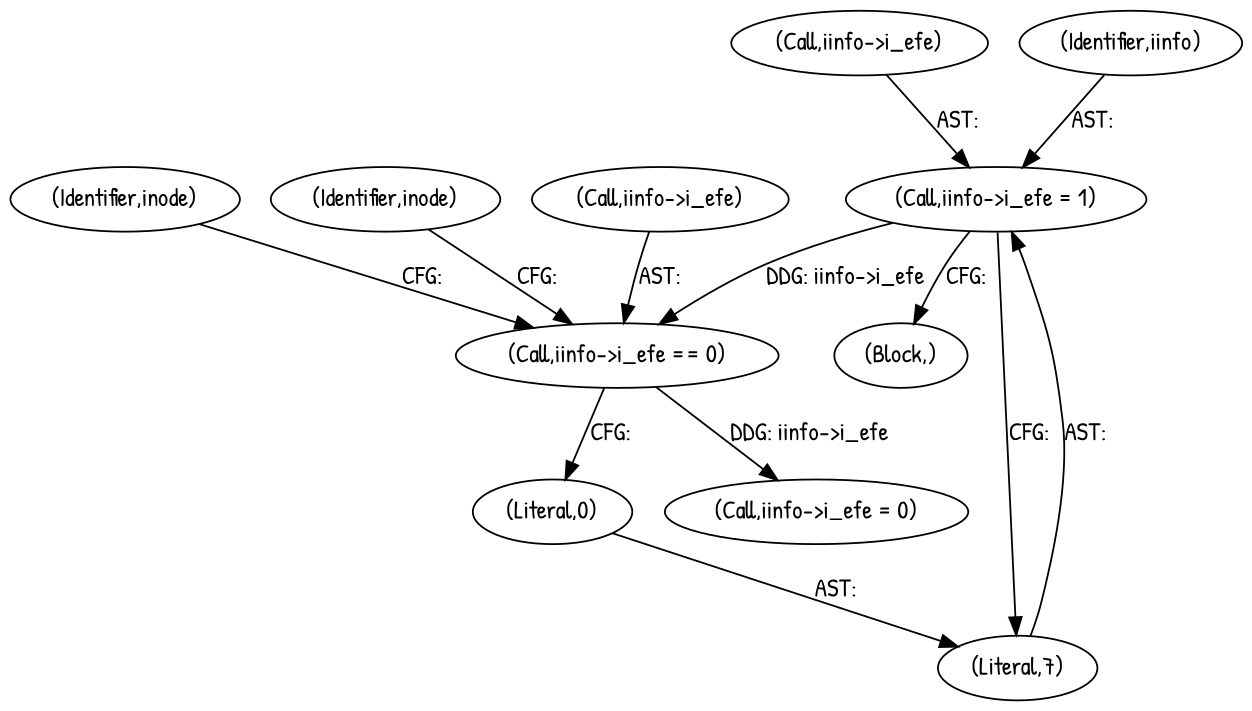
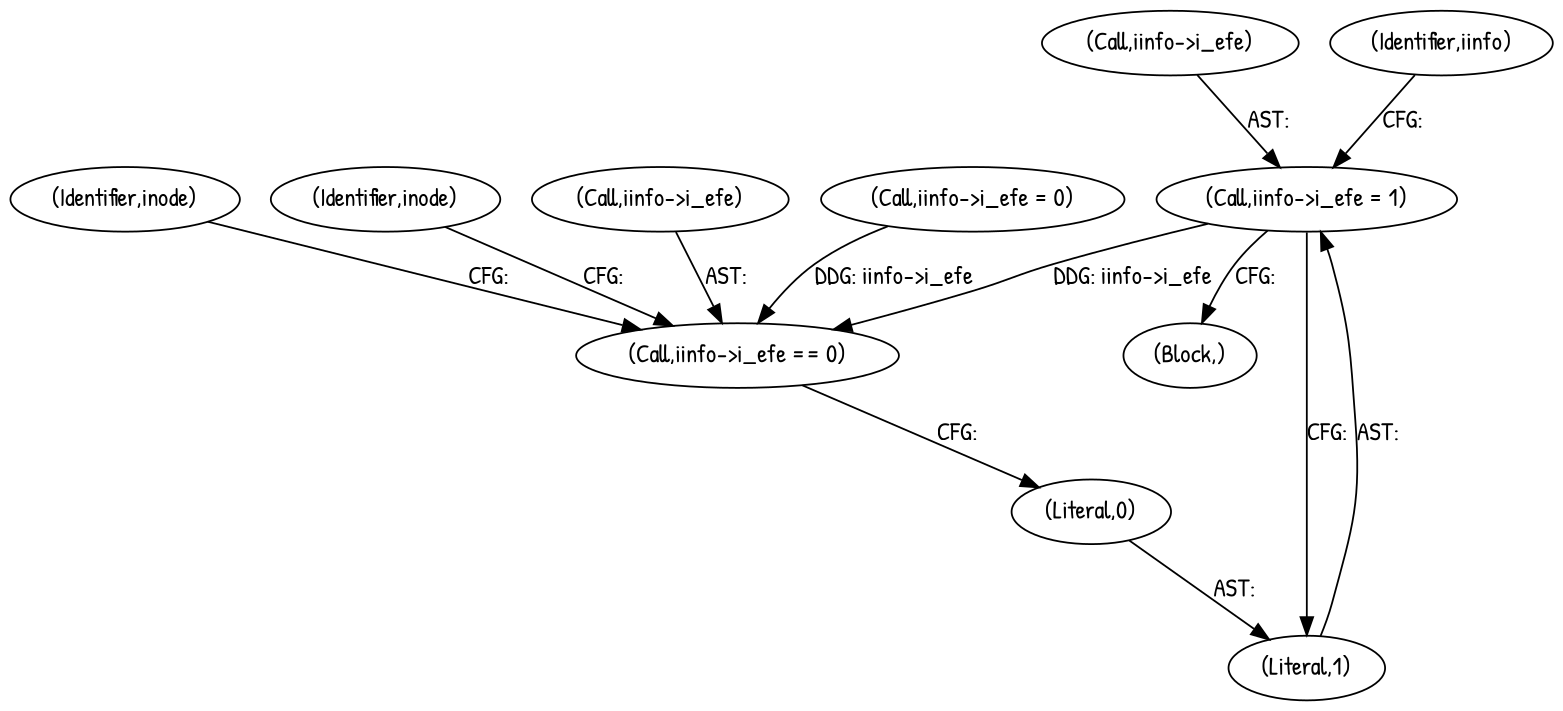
  digraph {
    fontname="Patrick Hand"
    node [fontname="Patrick Hand"]
    edge [fontname="Patrick Hand"]
    n1 [label="(Call,iinfo->i_efe = 1)"]
    n2 [label="(Call,iinfo->i_efe == 0)"]
    n3 [label="(Block,)"]
-   n4 [label="(Literal,7)"]
+   n4 [label="(Literal,1)"]
    n5 [label="(Literal,0)"]
    n6 [label="(Identifier,inode)"]
    n7 [label="(Identifier,inode)"]
    n8 [label="(Call,iinfo->i_efe)"]
    n9 [label="(Call,iinfo->i_efe)"]
    n10 [label="(Call,iinfo->i_efe = 0)"]
    n11 [label="(Identifier,iinfo)"]
    n1 -> n2 [label="DDG: iinfo->i_efe"]
    n1 -> n3 [label="CFG: "]
    n1 -> n4 [label="CFG: "]
    n2 -> n5 [label="CFG: "]
    n4 -> n1 [label="AST: "]
    n5 -> n4 [label="AST: "]
    n6 -> n2 [label="CFG: "]
    n7 -> n2 [label="CFG: "]
    n8 -> n2 [label="AST: "]
    n9 -> n1 [label="AST: "]
-   n2 -> n10 [label="DDG: iinfo->i_efe"]
-   n11 -> n1 [label="AST: "]
+   n10 -> n2 [label="DDG: iinfo->i_efe"]
+   n11 -> n1 [label="CFG: "]
  }
